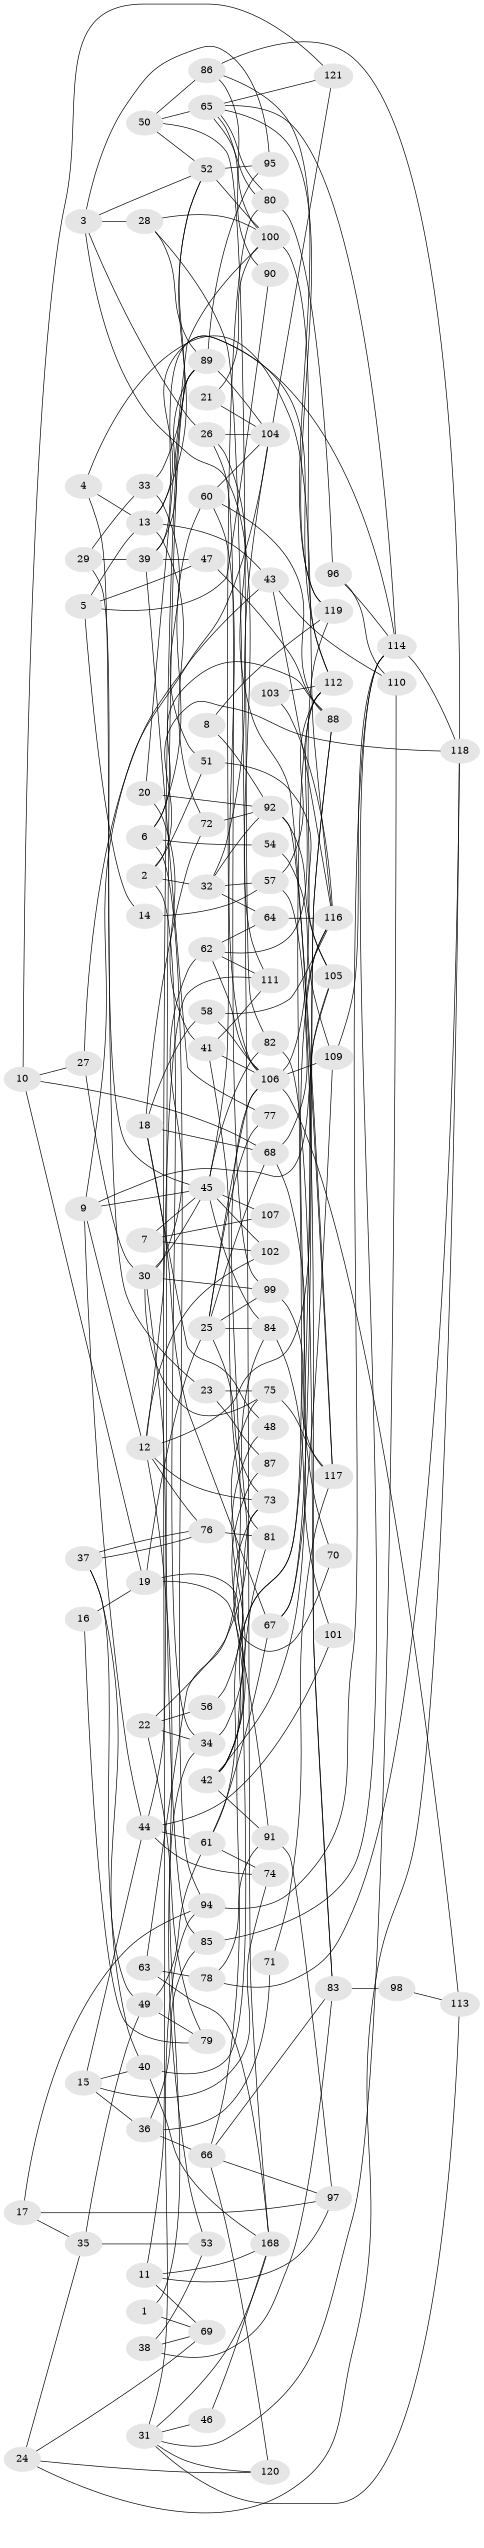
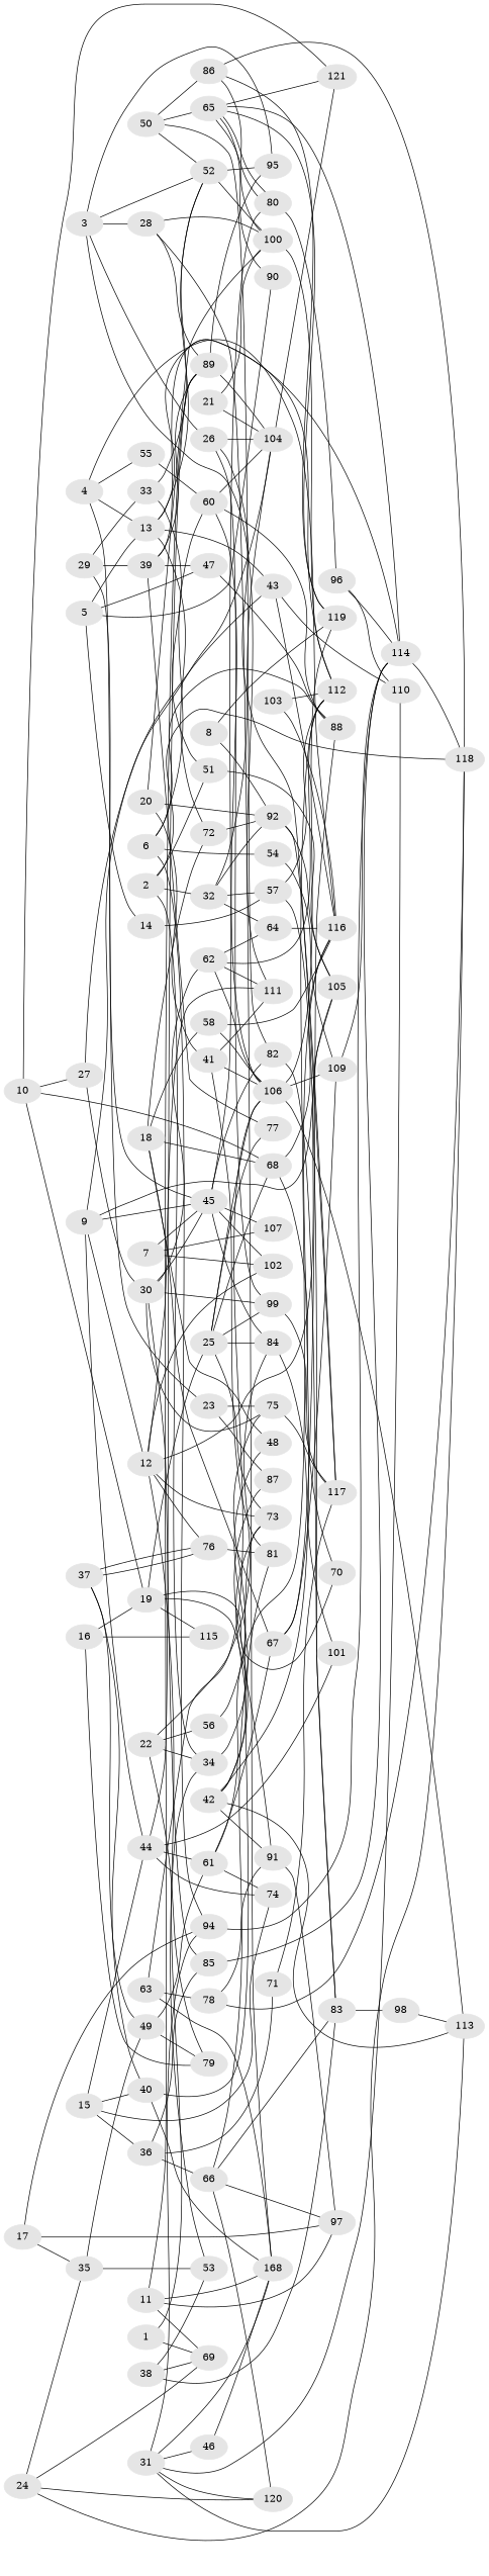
  graph {
    rankdir=LR
    node [color=gray90 style=filled]
    1
    34
    69
    48
    2
    32
    51
    118
    92
    104
    57
    64
    105
    3
    26
    28
    52
    95
    111
    99
    117
    89
    n23 [label=168]
    100
    4
    13
    23
+   55
    116
    43
    72
    112
    75
    87
    60
    5
    14
    47
    90
    88
    6
    54
    94
    109
    106
    114
    7
    45
    102
    107
    84
    80
    82
    8
    119
    9
    12
    44
    53
    73
    76
    74
    61
    101
    121
    10
    19
    27
    68
+   115
    25
    70
    91
    30
    11
    97
    81
    110
    83
    15
    36
    40
    85
    66
    71
    16
    79
    17
    35
    49
    18
    58
    67
    77
    20
    41
    21
    22
    56
    24
    120
    113
    62
    29
    33
    39
    31
    46
    37
    38
    98
    42
    96
    50
    65
    86
    63
    78
    103
    1 -- 34
    1 -- 69
    34 -- 48
    2 -- 34
    2 -- 32
    2 -- 51
    2 -- 118
    32 -- 92
    32 -- 104
    32 -- 57
    32 -- 64
    51 -- 105
    92 -- 105
    92 -- 117
    104 -- 121
    57 -- 112
    57 -- 83
    64 -- 116
    3 -- 26
    3 -- 28
    3 -- 52
    3 -- 95
    3 -- 111
    26 -- 104
    26 -- 99
    26 -- 117
    28 -- 89
    28 -- n23
    28 -- 100
    52 -- 95
    52 -- 100
    99 -- 117
    89 -- 104
    89 -- 95
    100 -- 112
    4 -- 13
    4 -- 23
+   4 -- 55
    4 -- 116
    13 -- 52
    13 -- 43
    13 -- 72
    13 -- 112
    23 -- 75
    23 -- 87
+   55 -- 60
    43 -- 116
    43 -- 110
    72 -- 92
    75 -- 117
    60 -- 104
    60 -- 88
    60 -- 106
    5 -- 13
    5 -- 14
    5 -- 47
    5 -- 90
    14 -- 57
    47 -- 88
    6 -- 60
    6 -- 88
    6 -- 54
    6 -- 94
    54 -- 109
    94 -- 114
    109 -- 114
    106 -- 109
    106 -- 119
    106 -- 113
    114 -- 118
    7 -- 45
    7 -- 102
    7 -- 107
    45 -- 102
    45 -- 107
    45 -- 84
    45 -- 80
    45 -- 82
    84 -- 101
    80 -- 96
    82 -- 83
    8 -- 92
    8 -- 119
    9 -- 104
    9 -- 105
    9 -- 45
    9 -- 12
    9 -- 44
    12 -- 105
    12 -- 111
    12 -- 102
    12 -- 53
    12 -- 73
    12 -- 76
    44 -- 89
    44 -- 74
    44 -- 61
    44 -- 101
    76 -- 81
    61 -- 112
    61 -- 74
    61 -- 67
    10 -- 121
    10 -- 19
    10 -- 27
    10 -- 68
+   19 -- 115
    19 -- 25
    19 -- 70
    19 -- 91
    27 -- 43
    27 -- 30
    68 -- 116
    68 -- 70
    25 -- 99
    25 -- 106
    25 -- 84
    25 -- 73
    25 -- 68
    25 -- 77
    91 -- 97
    30 -- 99
    30 -- 75
    30 -- 45
    30 -- 85
    30 -- 62
    11 -- 69
    11 -- 89
    11 -- n23
    11 -- 97
    83 -- 98
    15 -- 44
    15 -- 74
    15 -- 36
    15 -- 40
    36 -- 85
    36 -- 66
    36 -- 71
    40 -- n23
    40 -- 73
    85 -- 114
    66 -- 97
    66 -- 81
    66 -- 83
    66 -- 120
    71 -- 117
    16 -- 19
+   16 -- 115
    16 -- 79
    17 -- 94
    17 -- 97
    17 -- 35
    35 -- 53
    35 -- 49
    49 -- 61
    49 -- 79
    18 -- 48
    18 -- 72
    18 -- 68
    18 -- 58
    18 -- 67
    58 -- 116
    58 -- 106
    67 -- 88
    67 -- 109
    20 -- 92
    20 -- 100
    20 -- 41
    41 -- 111
    41 -- 106
    41 -- 81
    21 -- 104
    21 -- 100
    22 -- 34
    22 -- 84
    22 -- 79
    22 -- 56
    56 -- 75
    24 -- 69
    24 -- 118
    24 -- 35
    24 -- 120
    62 -- 64
    62 -- 111
    62 -- 112
    62 -- 106
    29 -- 45
    29 -- 33
    29 -- 39
    33 -- 51
    33 -- 52
    39 -- 89
    39 -- 47
    39 -- 114
    39 -- 77
    31 -- n23
    31 -- 94
    31 -- 110
    31 -- 120
    31 -- 113
    31 -- 46
    46 -- n23
    37 -- 76
    37 -- 76
    37 -- 40
    37 -- 49
    38 -- 69
    38 -- 53
    38 -- 83
    98 -- 113
    42 -- 116
    42 -- 87
    42 -- 73
    42 -- 91
-   42 -- 88
+   42 -- 113
    96 -- 114
    96 -- 110
    50 -- 52
    50 -- 82
    50 -- 65
    50 -- 86
    65 -- 90
    65 -- 114
    65 -- 80
    65 -- 80
    65 -- 119
    65 -- 121
    86 -- 118
    86 -- 100
    86 -- 119
    63 -- n23
    63 -- 106
    63 -- 78
    78 -- 118
    78 -- 91
    103 -- 116
    103 -- 112
  }
